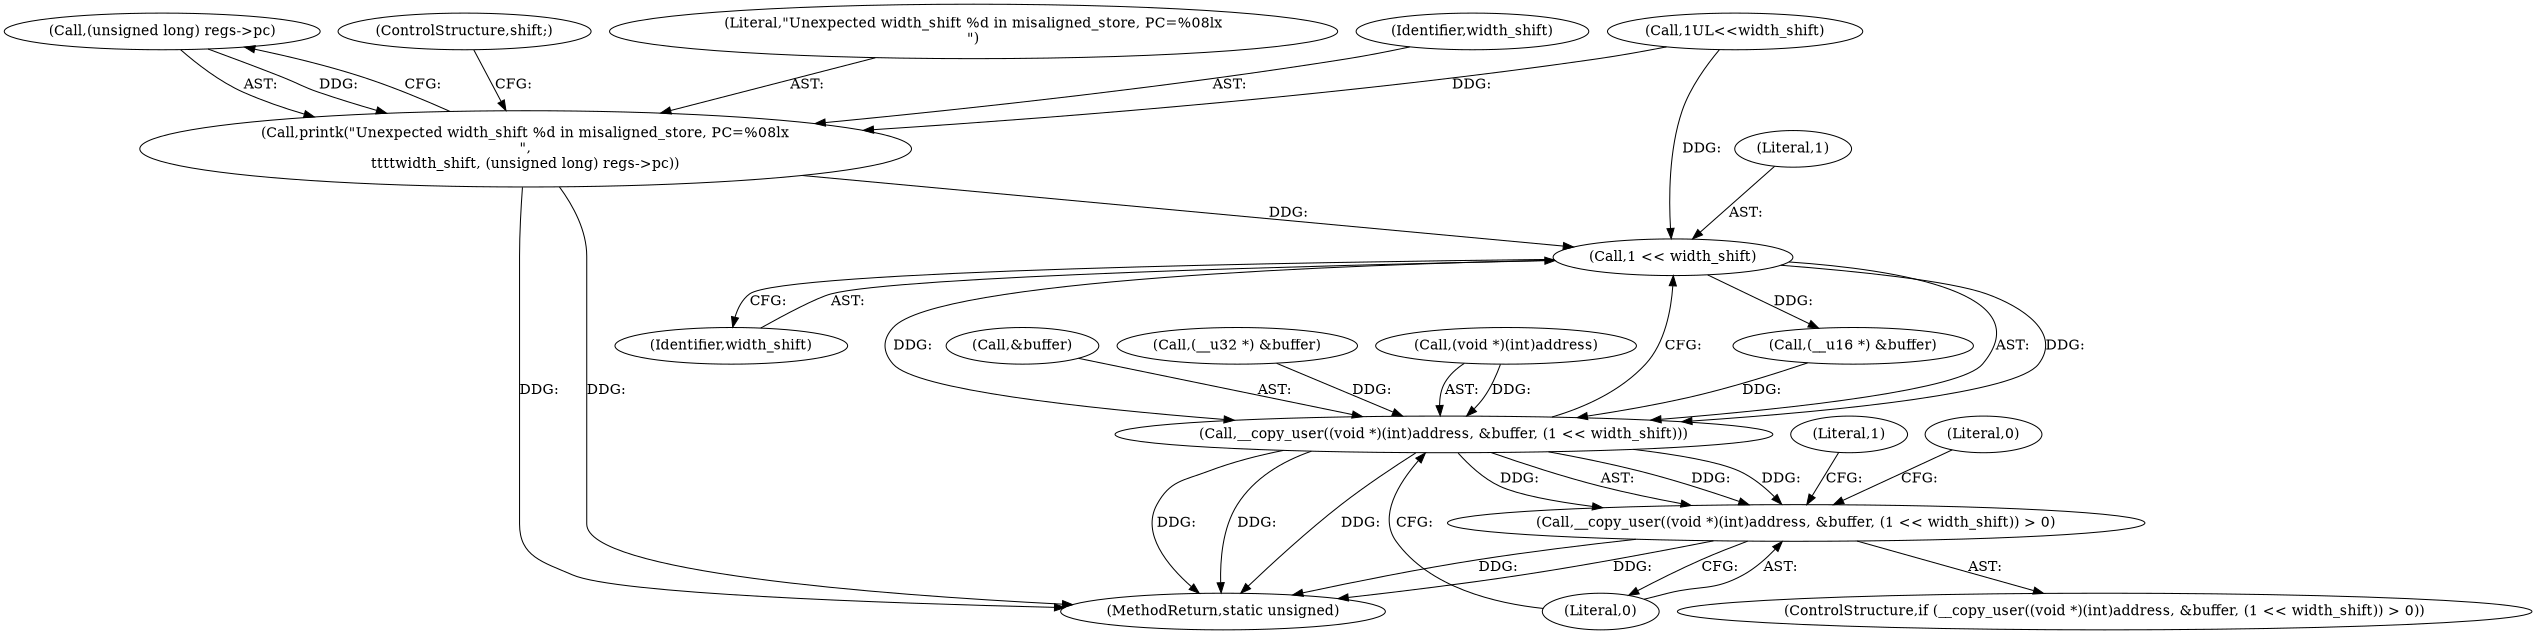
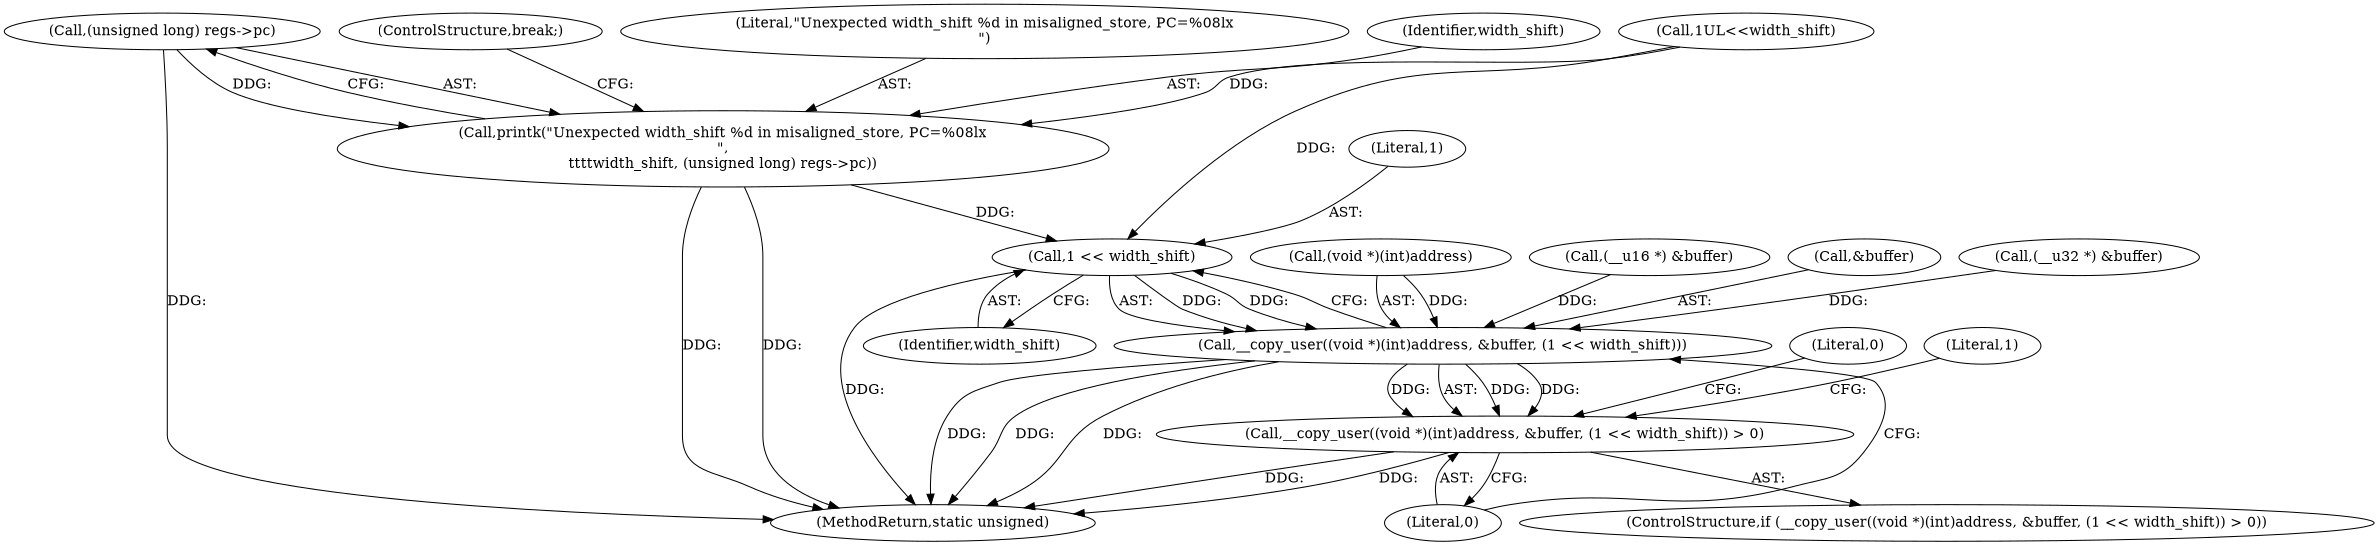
  digraph {
    n1 [label="(Call,(unsigned long) regs->pc)"]
    n2 [label="(Call,printk(\"Unexpected width_shift %d in misaligned_store, PC=%08lx\n\",\n\t\t\t\twidth_shift, (unsigned long) regs->pc))"]
    n3 [label="(MethodReturn,static unsigned)"]
    n4 [label="(Call,1 << width_shift)"]
    n5 [label="(Call,__copy_user((void *)(int)address, &buffer, (1 << width_shift)))"]
    n6 [label="(Identifier,width_shift)"]
    n7 [label="(Call,__copy_user((void *)(int)address, &buffer, (1 << width_shift)) > 0)"]
    n8 [label="(ControlStructure,if (__copy_user((void *)(int)address, &buffer, (1 << width_shift)) > 0))"]
    n9 [label="(Literal,0)"]
-   n10 [label="(ControlStructure,shift;)"]
+   n10 [label="(ControlStructure,break;)"]
    n11 [label="(Literal,0)"]
    n12 [label="(Call,(__u16 *) &buffer)"]
    n13 [label="(Literal,\"Unexpected width_shift %d in misaligned_store, PC=%08lx\n\")"]
    n14 [label="(Call,1UL<<width_shift)"]
    n15 [label="(Call,(void *)(int)address)"]
    n16 [label="(Call,&buffer)"]
    n17 [label="(Call,(__u32 *) &buffer)"]
    n18 [label="(Literal,1)"]
    n19 [label="(Literal,1)"]
    n20 [label="(Identifier,width_shift)"]
    n1 -> n2 [label="AST: "]
    n1 -> n2 [label="DDG: "]
+   n1 -> n3 [label="DDG: "]
    n2 -> n1 [label="CFG: "]
    n2 -> n3 [label="DDG: "]
    n2 -> n3 [label="DDG: "]
    n2 -> n4 [label="DDG: "]
-   n4 -> n12 [label="DDG: "]
+   n4 -> n3 [label="DDG: "]
    n4 -> n5 [label="AST: "]
    n4 -> n5 [label="DDG: "]
    n4 -> n5 [label="DDG: "]
    n4 -> n6 [label="CFG: "]
    n5 -> n3 [label="DDG: "]
    n5 -> n3 [label="DDG: "]
    n5 -> n3 [label="DDG: "]
    n5 -> n4 [label="CFG: "]
    n5 -> n7 [label="AST: "]
    n5 -> n7 [label="DDG: "]
    n5 -> n7 [label="DDG: "]
    n5 -> n7 [label="DDG: "]
    n6 -> n4 [label="AST: "]
    n7 -> n3 [label="DDG: "]
    n7 -> n3 [label="DDG: "]
    n7 -> n8 [label="AST: "]
    n7 -> n9 [label="CFG: "]
    n9 -> n5 [label="CFG: "]
    n9 -> n7 [label="AST: "]
    n10 -> n2 [label="CFG: "]
    n11 -> n7 [label="CFG: "]
    n12 -> n5 [label="DDG: "]
    n13 -> n2 [label="AST: "]
    n14 -> n2 [label="DDG: "]
    n14 -> n4 [label="DDG: "]
    n15 -> n5 [label="AST: "]
    n15 -> n5 [label="DDG: "]
    n16 -> n5 [label="AST: "]
    n17 -> n5 [label="DDG: "]
    n18 -> n4 [label="AST: "]
    n19 -> n7 [label="CFG: "]
    n20 -> n2 [label="AST: "]
  }
